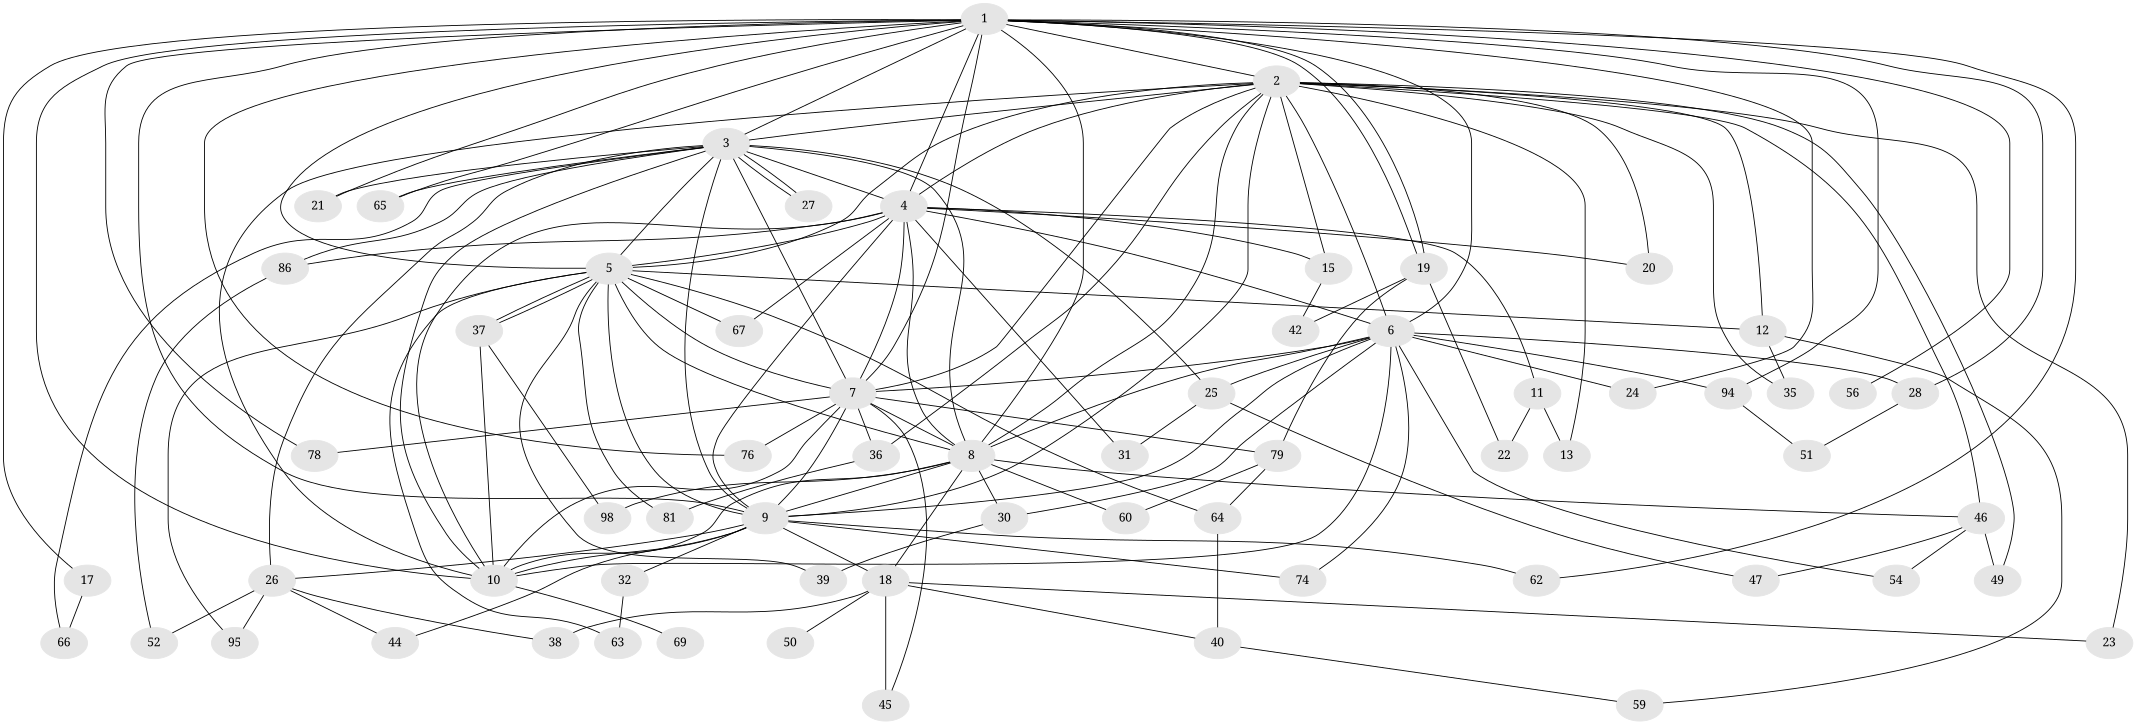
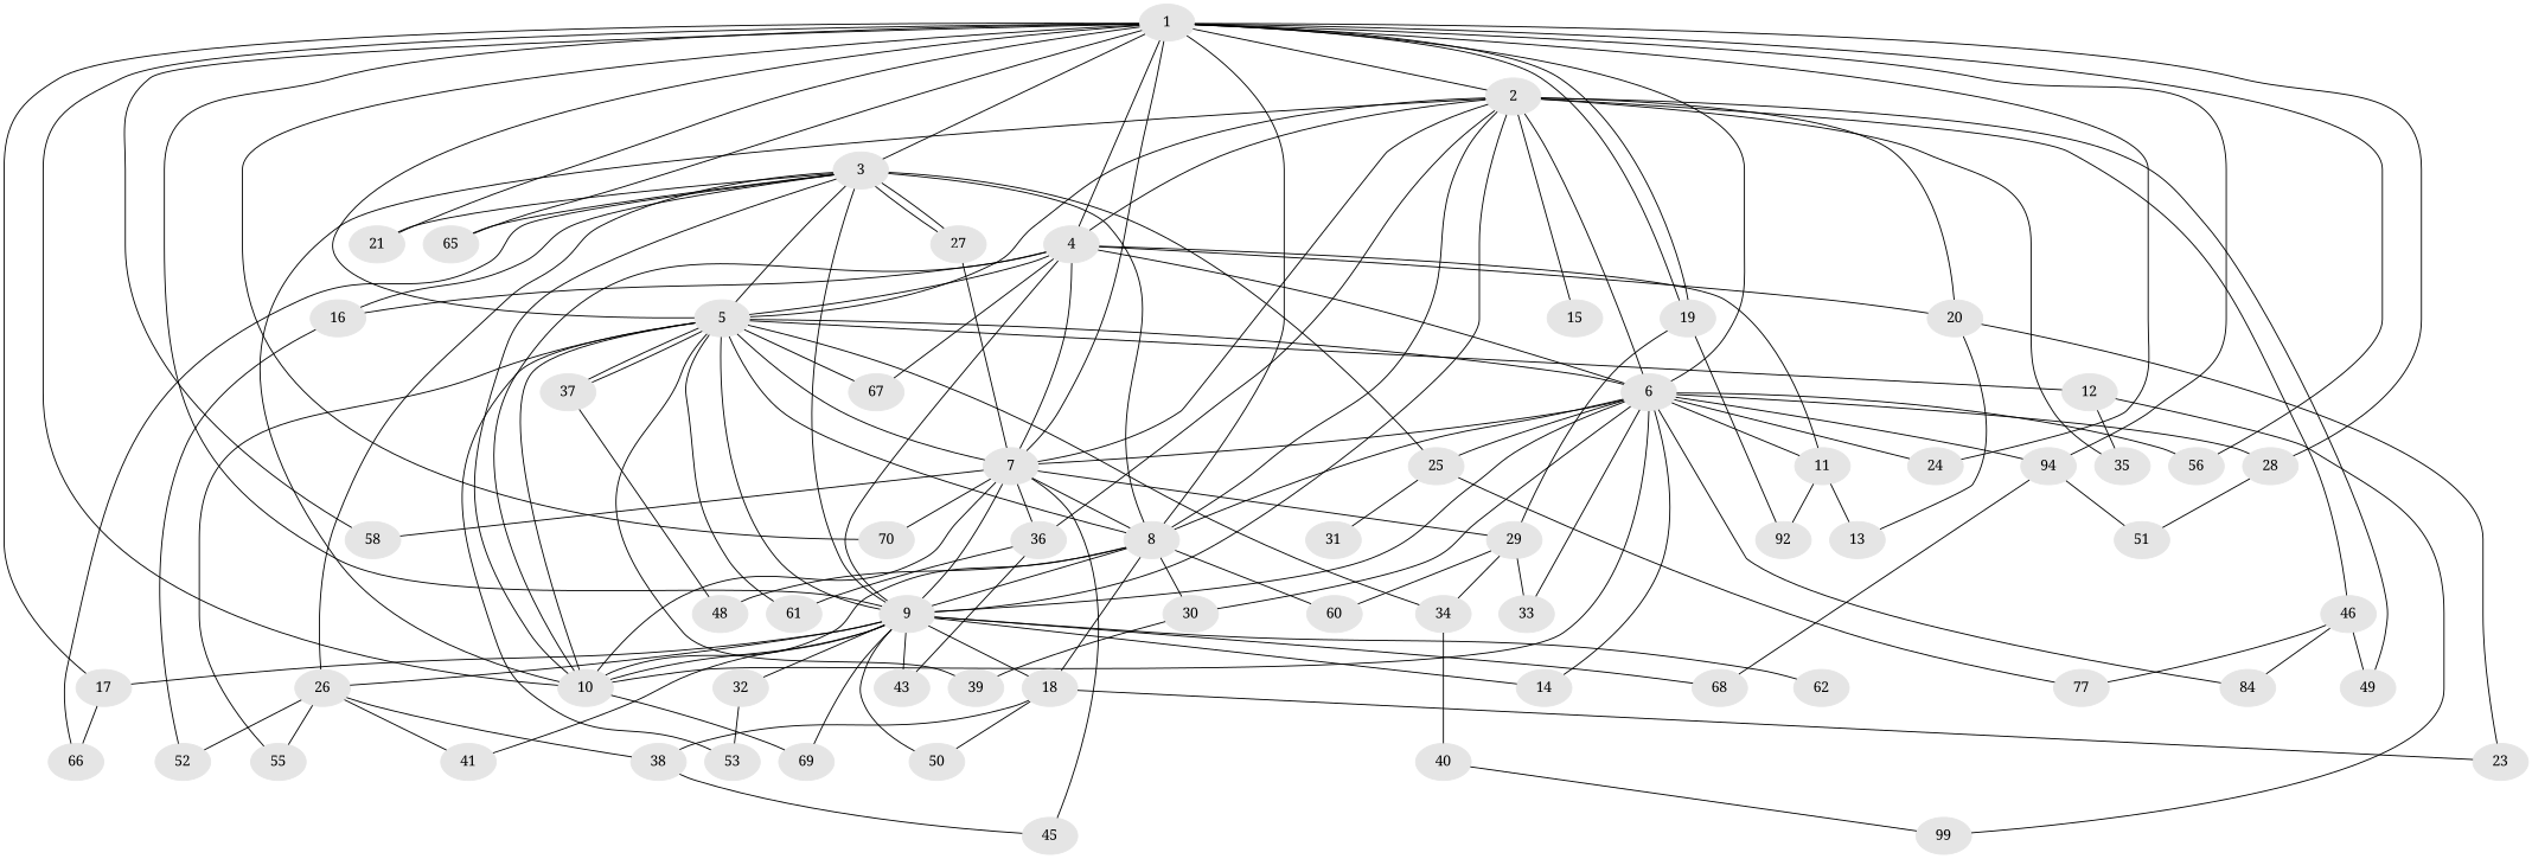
  graph {
    fontname="Noto Serif"
    node [color=gray90 fontname="Noto Serif" style=filled]
    edge [fontname="Noto Serif"]
    1
    2
    3
    4
    5
    6
    7
    8
    9
    10
    17
    19
    21
    24
    28
    n16 [label=94]
    56
-   58 [label=78]
+   58
    62
    65
-   70 [label=76]
+   70
    12
    13
    15
    20
    23
    35
    36
    46
    49
-   16 [label=86]
+   16
    25
    26
    27
    66
    11
    31
    67
-   34 [label=64]
+   34
    37
    39
-   55 [label=95]
-   61 [label=81]
-   63
-   14 [label=74]
+   55
+   61
+   63 [label=53]
+   14
    30
-   54
-   29 [label=79]
+   33
+   54 [label=84]
+   29
    45
    18
-   48 [label=98]
+   48
    60
    32
-   41 [label=44]
+   41
+   43
    50
+   68
    69
-   22
-   42
+   22 [label=92]
    51
-   59
-   47
+   59 [label=99]
+   47 [label=77]
    52
    38
    40
    1 -- 2
    1 -- 3
    1 -- 4
    1 -- 5
    1 -- 6
    1 -- 7
    1 -- 8
    1 -- 9
    1 -- 10
    1 -- 17
    1 -- 19
    1 -- 19
    1 -- 21
    1 -- 24
    1 -- 28
    1 -- n16
    1 -- 56
    1 -- 58
-   1 -- 62
    1 -- 65
    1 -- 70
-   2 -- 3
    2 -- 4
    2 -- 5
    2 -- 6
    2 -- 7
    2 -- 8
    2 -- 9
    2 -- 10
-   2 -- 12
-   2 -- 13
+   20 -- 13
    2 -- 15
    2 -- 20
-   2 -- 23
+   20 -- 23
    2 -- 35
    2 -- 36
    2 -- 46
    2 -- 49
-   3 -- 4
    3 -- 5
-   3 -- 7
+   27 -- 7
    3 -- 8
    3 -- 9
    3 -- 10
    3 -- 21
    3 -- 65
    3 -- 16
    3 -- 25
    3 -- 26
    3 -- 27
    3 -- 27
    3 -- 66
    4 -- 5
    4 -- 6
    4 -- 7
-   4 -- 8
    4 -- 9
    4 -- 10
-   4 -- 15
    4 -- 20
    4 -- 16
    4 -- 11
-   4 -- 31
    4 -- 67
+   5 -- 6
    5 -- 7
    5 -- 8
    5 -- 9
-   37 -- 10
+   5 -- 10
    5 -- 12
    5 -- 67
    5 -- 34
    5 -- 37
    5 -- 37
    5 -- 39
    5 -- 55
    5 -- 61
    5 -- 63
    6 -- 7
    6 -- 8
    6 -- 9
    6 -- 10
    6 -- 24
    6 -- 28
    6 -- n16
+   6 -- 56
    6 -- 25
+   6 -- 11
    6 -- 14
    6 -- 30
+   6 -- 33
    6 -- 54
    7 -- 8
    7 -- 9
    7 -- 10
    7 -- 58
    7 -- 70
    7 -- 36
    7 -- 29
    7 -- 45
    8 -- 9
    8 -- 10
-   8 -- 46
    8 -- 30
    8 -- 18
    8 -- 48
    8 -- 60
    9 -- 10
+   9 -- 17
    9 -- 62
    9 -- 26
    9 -- 14
    9 -- 18
    9 -- 32
    9 -- 41
+   9 -- 43
+   9 -- 50
+   9 -- 68
+   9 -- 69
    10 -- 69
    17 -- 66
    19 -- 29
    19 -- 22
-   19 -- 42
    28 -- 51
+   n16 -- 68
    n16 -- 51
    12 -- 35
    12 -- 59
-   15 -- 42
    36 -- 61
+   36 -- 43
    46 -- 49
    46 -- 54
    46 -- 47
    16 -- 52
    25 -- 31
    25 -- 47
    26 -- 55
    26 -- 41
    26 -- 52
    26 -- 38
    11 -- 13
    11 -- 22
    34 -- 40
    37 -- 48
    30 -- 39
    29 -- 34
+   29 -- 33
    29 -- 60
    18 -- 23
-   18 -- 45
+   38 -- 45
    18 -- 50
    18 -- 38
-   18 -- 40
    32 -- 63
    40 -- 59
  }
